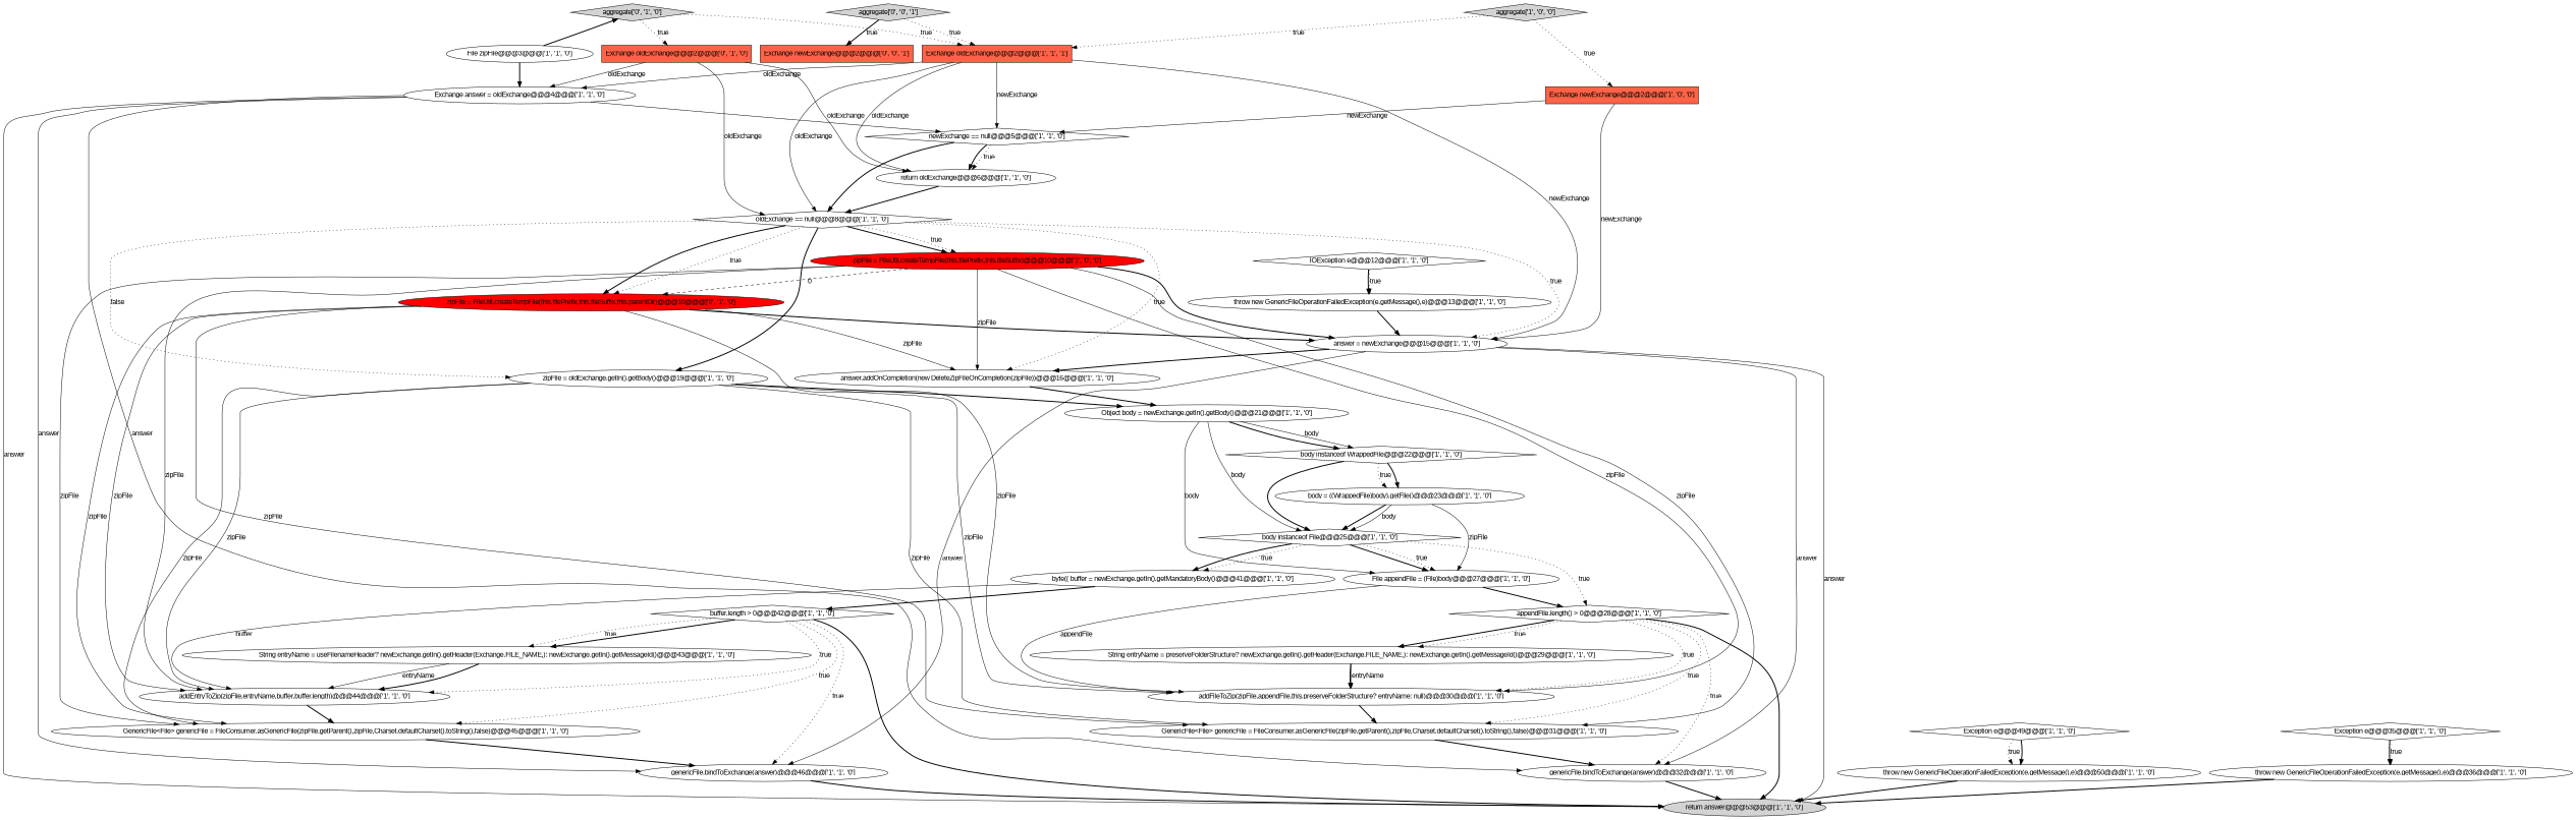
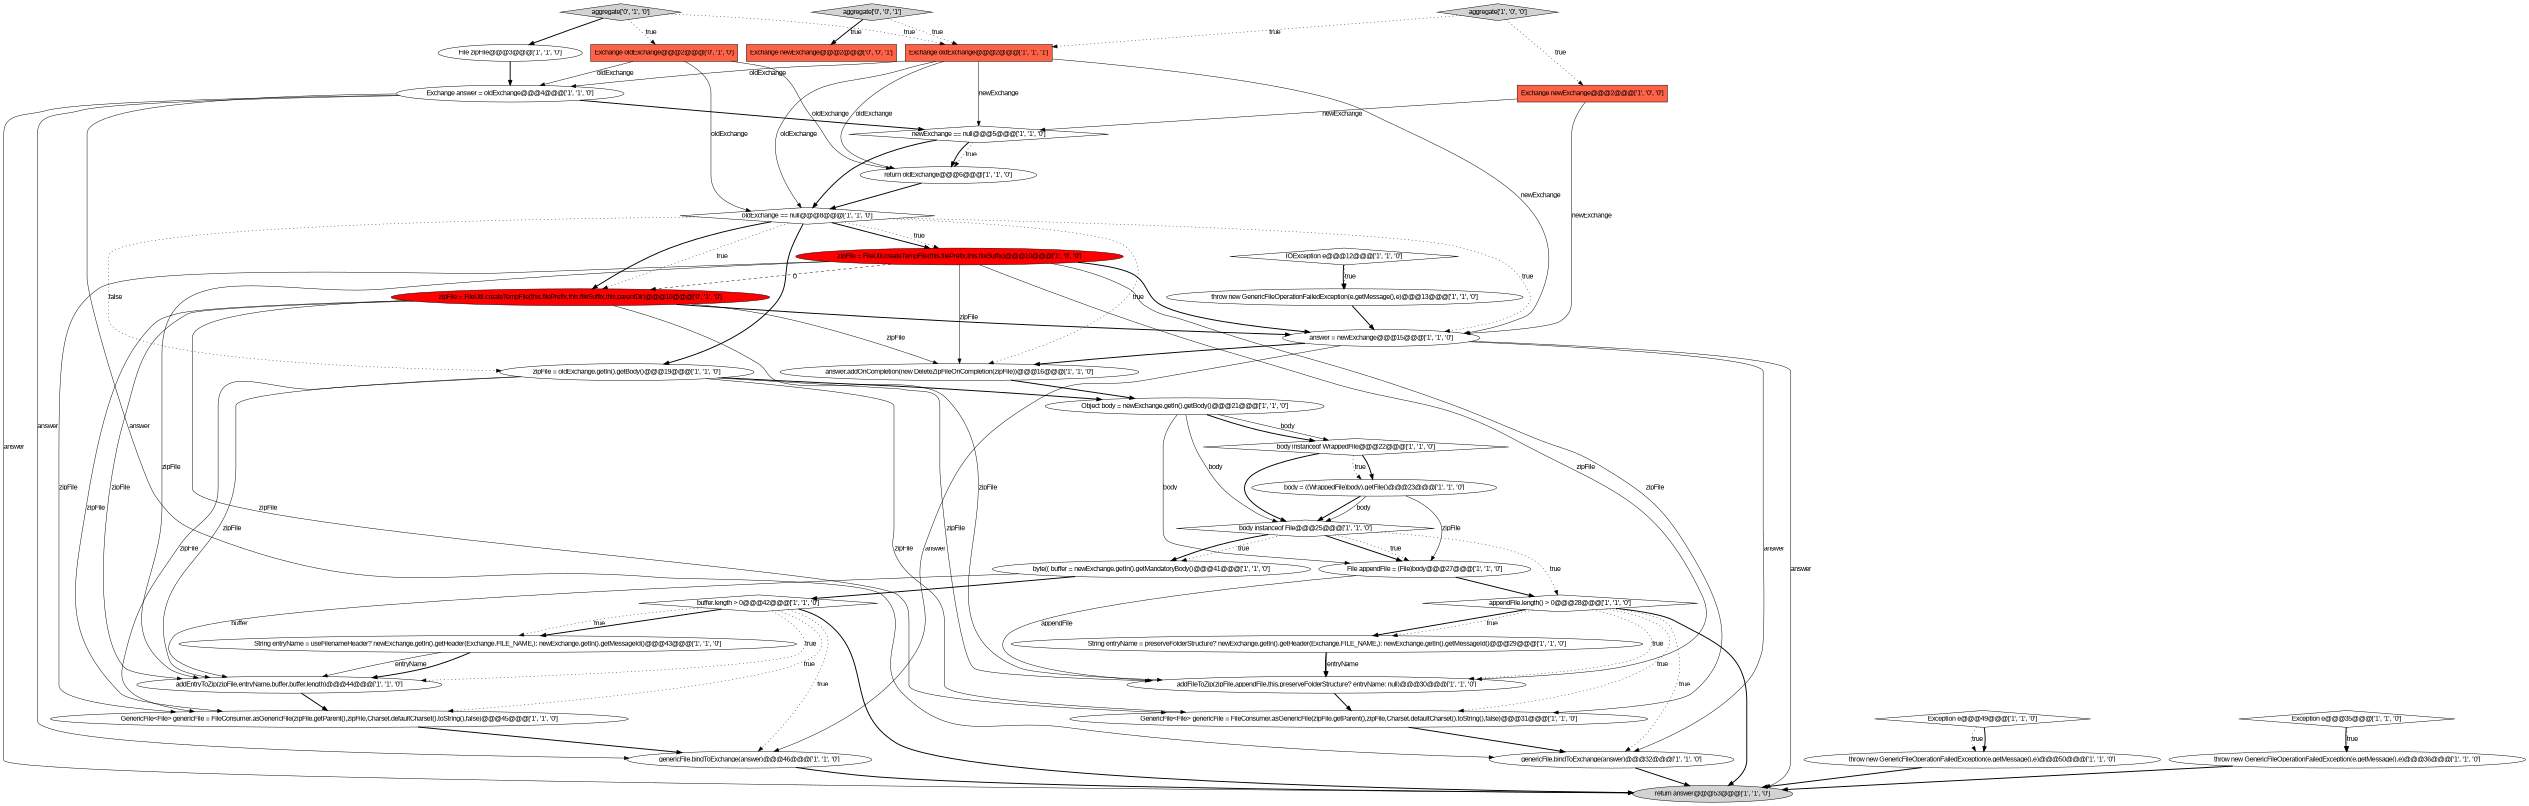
  digraph {
    fontname="Liberation Sans"
    node [fillcolor=white fontname="Liberation Sans" shape=ellipse style=filled]
    edge [fontname="Liberation Sans" style=bold]
    n1 [label="addEntryToZip(zipFile,entryName,buffer,buffer.length)@@@44@@@['1', '1', '0']"]
    n2 [label="GenericFile<File> genericFile = FileConsumer.asGenericFile(zipFile.getParent(),zipFile,Charset.defaultCharset().toString(),false)@@@45@@@['1', '1', '0']"]
    n3 [label="genericFile.bindToExchange(answer)@@@46@@@['1', '1', '0']"]
    n4 [fillcolor=tomato label="Exchange oldExchange@@@2@@@['1', '1', '1']" shape=box]
    n5 [label="Exchange answer = oldExchange@@@4@@@['1', '1', '0']"]
    n6 [label="return oldExchange@@@6@@@['1', '1', '0']"]
    n7 [label="answer = newExchange@@@15@@@['1', '1', '0']"]
    n8 [label="newExchange == null@@@5@@@['1', '1', '0']" shape=diamond]
    n9 [label="oldExchange == null@@@8@@@['1', '1', '0']" shape=diamond]
    n10 [fillcolor=lightgray label="return answer@@@53@@@['1', '1', '0']"]
    n11 [label="genericFile.bindToExchange(answer)@@@32@@@['1', '1', '0']"]
    n12 [label="answer.addOnCompletion(new DeleteZipFileOnCompletion(zipFile))@@@16@@@['1', '1', '0']"]
    n13 [fillcolor=red label="zipFile = FileUtil.createTempFile(this.filePrefix,this.fileSuffix)@@@10@@@['1', '0', '0']"]
    n14 [fillcolor=red label="zipFile = FileUtil.createTempFile(this.filePrefix,this.fileSuffix,this.parentDir)@@@10@@@['0', '1', '0']"]
    n15 [label="zipFile = oldExchange.getIn().getBody()@@@19@@@['1', '1', '0']"]
    n16 [fillcolor=tomato label="Exchange oldExchange@@@2@@@['0', '1', '0']" shape=box]
    n17 [label="body instanceof WrappedFile@@@22@@@['1', '1', '0']" shape=diamond]
    n18 [label="body instanceof File@@@25@@@['1', '1', '0']" shape=diamond]
    n19 [label="body = ((WrappedFile)body).getFile()@@@23@@@['1', '1', '0']"]
    n20 [label="File appendFile = (File)body@@@27@@@['1', '1', '0']"]
    n21 [label="appendFile.length() > 0@@@28@@@['1', '1', '0']" shape=diamond]
    n22 [label="byte(( buffer = newExchange.getIn().getMandatoryBody()@@@41@@@['1', '1', '0']"]
    n23 [label="Exception e@@@49@@@['1', '1', '0']" shape=diamond]
    n24 [label="throw new GenericFileOperationFailedException(e.getMessage(),e)@@@50@@@['1', '1', '0']"]
    n25 [label="GenericFile<File> genericFile = FileConsumer.asGenericFile(zipFile.getParent(),zipFile,Charset.defaultCharset().toString(),false)@@@31@@@['1', '1', '0']"]
    n26 [label="addFileToZip(zipFile,appendFile,this.preserveFolderStructure? entryName: null)@@@30@@@['1', '1', '0']"]
    n27 [label="Object body = newExchange.getIn().getBody()@@@21@@@['1', '1', '0']"]
    n28 [label="String entryName = preserveFolderStructure? newExchange.getIn().getHeader(Exchange.FILE_NAME,): newExchange.getIn().getMessageId()@@@29@@@['1', '1', '0']"]
    n29 [label="File zipFile@@@3@@@['1', '1', '0']"]
    n30 [label="buffer.length > 0@@@42@@@['1', '1', '0']" shape=diamond]
    n31 [label="String entryName = useFilenameHeader? newExchange.getIn().getHeader(Exchange.FILE_NAME,): newExchange.getIn().getMessageId()@@@43@@@['1', '1', '0']"]
    n32 [fillcolor=lightgray label="aggregate['0', '1', '0']" shape=diamond]
    n33 [fillcolor=lightgray label="aggregate['0', '0', '1']" shape=diamond]
    n34 [fillcolor=tomato label="Exchange newExchange@@@2@@@['0', '0', '1']" shape=box]
    n35 [label="throw new GenericFileOperationFailedException(e.getMessage(),e)@@@13@@@['1', '1', '0']"]
    n36 [label="IOException e@@@12@@@['1', '1', '0']" shape=diamond]
    n37 [fillcolor=lightgray label="aggregate['1', '0', '0']" shape=diamond]
    n38 [fillcolor=tomato label="Exchange newExchange@@@2@@@['1', '0', '0']" shape=box]
    n39 [label="throw new GenericFileOperationFailedException(e.getMessage(),e)@@@36@@@['1', '1', '0']"]
    n40 [label="Exception e@@@35@@@['1', '1', '0']" shape=diamond]
    n1 -> n2
    n2 -> n3
    n3 -> n10
    n4 -> n5 [label=oldExchange style=solid]
    n4 -> n6 [label=oldExchange style=solid]
    n4 -> n7 [label=newExchange style=solid]
    n4 -> n8 [label=newExchange style=solid]
    n4 -> n9 [label=oldExchange style=solid]
    n5 -> n3 [label=answer style=solid]
-   n5 -> n8 [style=solid]
+   n5 -> n8
    n5 -> n10 [label=answer style=solid]
    n5 -> n11 [label=answer style=solid]
    n6 -> n9
    n7 -> n3 [label=answer style=solid]
    n7 -> n10 [label=answer style=solid]
    n7 -> n11 [label=answer style=solid]
    n7 -> n12
    n8 -> n6 [label=true style=dotted]
    n8 -> n6
    n8 -> n9
    n9 -> n7 [label=true style=dotted]
    n9 -> n12 [label=true style=dotted]
    n9 -> n13
    n9 -> n13 [label=true style=dotted]
    n9 -> n14 [label=true style=dotted]
    n9 -> n14
    n9 -> n15 [label=false style=dotted]
    n9 -> n15
    n11 -> n10
    n12 -> n27
    n13 -> n1 [label=zipFile style=solid]
    n13 -> n2 [label=zipFile style=solid]
    n13 -> n7
    n13 -> n12 [label=zipFile style=solid]
    n13 -> n14 [label=0 style=dashed]
    n13 -> n25 [label=zipFile style=solid]
    n13 -> n26 [label=zipFile style=solid]
    n14 -> n1 [label=zipFile style=solid]
    n14 -> n2 [label=zipFile style=solid]
    n14 -> n7
    n14 -> n12 [label=zipFile style=solid]
    n14 -> n25 [label=zipFile style=solid]
    n14 -> n26 [label=zipFile style=solid]
    n15 -> n1 [label=zipFile style=solid]
    n15 -> n2 [label=zipFile style=solid]
    n15 -> n25 [label=zipFile style=solid]
    n15 -> n26 [label=zipFile style=solid]
    n15 -> n27
    n16 -> n5 [label=oldExchange style=solid]
    n16 -> n6 [label=oldExchange style=solid]
    n16 -> n9 [label=oldExchange style=solid]
    n17 -> n18
    n17 -> n19
    n17 -> n19 [label=true style=dotted]
    n18 -> n20
    n18 -> n20 [label=true style=dotted]
    n18 -> n21 [label=true style=dotted]
    n18 -> n22 [label=true style=dotted]
    n18 -> n22
    n19 -> n18
    n19 -> n18 [label=body style=solid]
    n19 -> n20 [label=zipFile style=solid]
    n20 -> n21
    n20 -> n26 [label=appendFile style=solid]
    n21 -> n10
    n21 -> n11 [label=true style=dotted]
    n21 -> n25 [label=true style=dotted]
    n21 -> n26 [label=true style=dotted]
    n21 -> n28
    n21 -> n28 [label=true style=dotted]
    n22 -> n1 [label=buffer style=solid]
    n22 -> n30
    n23 -> n24
    n23 -> n24 [label=true style=dotted]
    n24 -> n10
    n25 -> n11
    n26 -> n25
    n27 -> n17 [label=body style=solid]
    n27 -> n17
    n27 -> n18 [label=body style=solid]
    n27 -> n20 [label=body style=solid]
    n28 -> n26 [label=entryName style=solid]
    n28 -> n26
    n29 -> n5
    n30 -> n1 [label=true style=dotted]
    n30 -> n2 [label=true style=dotted]
    n30 -> n3 [label=true style=dotted]
    n30 -> n10
    n30 -> n31
    n30 -> n31 [label=true style=dotted]
    n31 -> n1 [label=entryName style=solid]
    n31 -> n1
    n32 -> n4 [label=true style=dotted]
    n32 -> n16 [label=true style=dotted]
-   n29 -> n32
+   n32 -> n29
    n33 -> n4 [label=true style=dotted]
    n33 -> n34 [label=true]
    n35 -> n7
    n36 -> n35 [label=true style=dotted]
    n36 -> n35
    n37 -> n4 [label=true style=dotted]
    n37 -> n38 [label=true style=dotted]
    n38 -> n7 [label=newExchange style=solid]
    n38 -> n8 [label=newExchange style=solid]
    n39 -> n10
    n40 -> n39
    n40 -> n39 [label=true style=dotted]
  }
